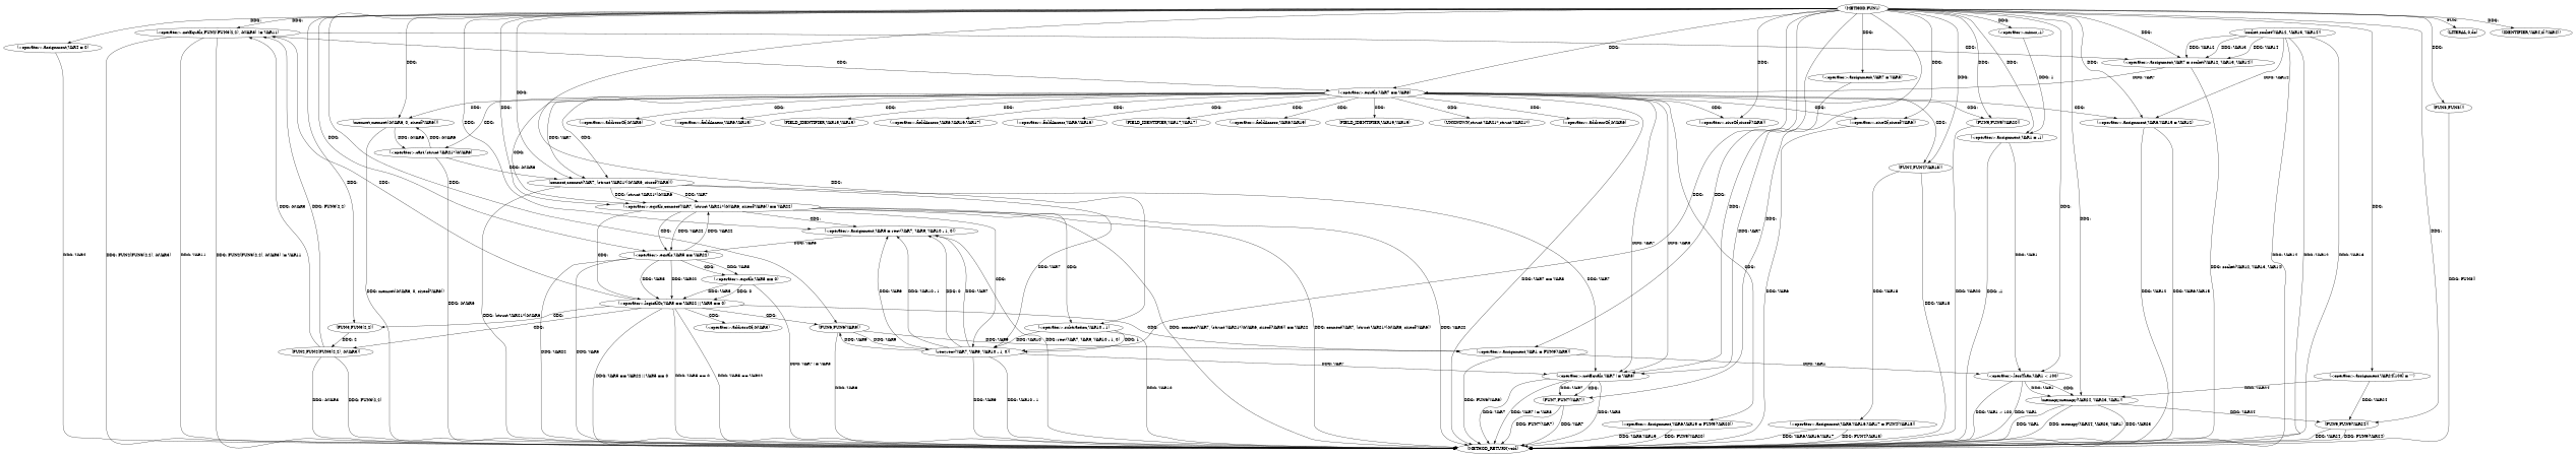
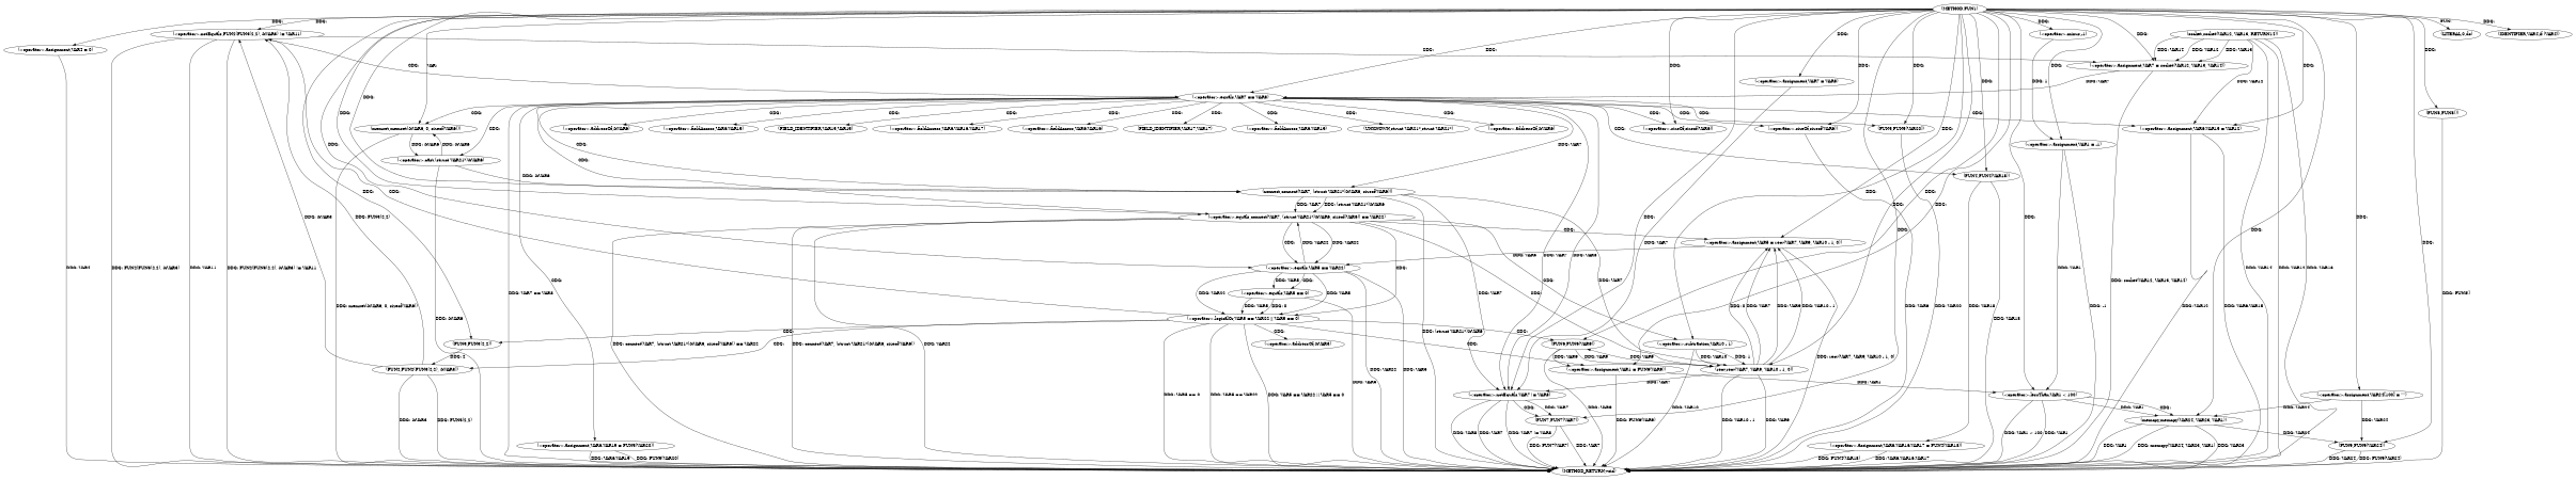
  digraph {
    n1 [label="(METHOD,FUN1)"]
    n2 [label="(<operator>.assignment,VAR1 = -1)"]
    n3 [label="(<operator>.minus,-1)"]
    n4 [label="(<operator>.assignment,VAR4 = 0)"]
    n5 [label="(<operator>.assignment,VAR7 = VAR8)"]
    n6 [label="(<operator>.notEquals,FUN2(FUN3(2,2), &VAR3) != VAR11)"]
    n7 [label="(FUN3,FUN3(2,2))"]
    n8 [label="(<operator>.assignment,VAR7 = socket(VAR12, VAR13, VAR14))"]
    n9 [label="(<operator>.equals,VAR7 == VAR8)"]
    n10 [label="(memset,memset(&VAR6, 0, sizeof(VAR6)))"]
    n11 [label="(<operator>.sizeOf,sizeof(VAR6))"]
    n12 [label="(<operator>.assignment,VAR6.VAR15 = VAR12)"]
    n13 [label="(FUN4,FUN4(VAR18))"]
    n14 [label="(FUN5,FUN5(VAR20))"]
    n15 [label="(<operator>.equals,connect(VAR7, (struct VAR21*)&VAR6, sizeof(VAR6)) == VAR22)"]
    n16 [label="(connect,connect(VAR7, (struct VAR21*)&VAR6, sizeof(VAR6)))"]
    n17 [label="(<operator>.sizeOf,sizeof(VAR6))"]
    n18 [label="(<operator>.assignment,VAR5 = recv(VAR7, VAR9, VAR10 - 1, 0))"]
    n19 [label="(recv,recv(VAR7, VAR9, VAR10 - 1, 0))"]
    n20 [label="(<operator>.subtraction,VAR10 - 1)"]
    n21 [label="(<operator>.equals,VAR5 == VAR22)"]
    n22 [label="(<operator>.assignment,VAR1 = FUN6(VAR9))"]
    n23 [label="(FUN6,FUN6(VAR9))"]
    n24 [label="(LITERAL,0,do)"]
    n25 [label="(<operator>.notEquals,VAR7 != VAR8)"]
    n26 [label="(FUN7,FUN7(VAR7))"]
    n27 [label="(IDENTIFIER,VAR4,if (VAR4))"]
    n28 [label="(FUN8,FUN8())"]
    n29 [label="(<operator>.assignment,VAR24[100] = \"\")"]
    n30 [label="(<operator>.lessThan,VAR1 < 100)"]
    n31 [label="(memcpy,memcpy(VAR24, VAR23, VAR1))"]
    n32 [label="(FUN9,FUN9(VAR24))"]
    n33 [label="(METHOD_RETURN,void)"]
    n34 [label="(FUN2,FUN2(FUN3(2,2), &VAR3))"]
-   n35 [label="(socket,socket(VAR12, VAR13, VAR14))"]
+   n35 [label="(socket,socket(VAR12, VAR13, RETURN14))"]
    n36 [label="(<operator>.assignment,VAR6.VAR19 = FUN5(VAR20))"]
    n37 [label="(<operator>.cast,(struct VAR21*)&VAR6)"]
    n38 [label="(<operator>.addressOf,&VAR6)"]
    n39 [label="(<operator>.fieldAccess,VAR6.VAR15)"]
    n40 [label="(FIELD_IDENTIFIER,VAR15,VAR15)"]
    n41 [label="(<operator>.fieldAccess,VAR6.VAR16.VAR17)"]
    n42 [label="(<operator>.fieldAccess,VAR6.VAR16)"]
    n43 [label="(FIELD_IDENTIFIER,VAR17,VAR17)"]
    n44 [label="(<operator>.fieldAccess,VAR6.VAR19)"]
-   n45 [label="(FIELD_IDENTIFIER,VAR19,VAR19)"]
    n46 [label="(UNKNOWN,struct VAR21*,struct VAR21*)"]
    n47 [label="(<operator>.addressOf,&VAR6)"]
    n48 [label="(<operator>.assignment,VAR6.VAR16.VAR17 = FUN4(VAR18))"]
    n49 [label="(<operator>.logicalOr,VAR5 == VAR22 || VAR5 == 0)"]
    n50 [label="(<operator>.equals,VAR5 == 0)"]
    n51 [label="(<operator>.addressOf,&VAR3)"]
    n1 -> n2 [label="DDG: "]
    n1 -> n3 [label="DDG: "]
    n1 -> n4 [label="DDG: "]
    n1 -> n5 [label="DDG: "]
    n1 -> n6 [label="DDG: "]
    n1 -> n7 [label="DDG: "]
    n1 -> n8 [label="DDG: "]
    n1 -> n9 [label="DDG: "]
-   n1 -> n10 [label="DDG: "]
+   n1 -> n10 [label="VAR: "]
    n1 -> n11 [label="DDG: "]
    n1 -> n12 [label="DDG: "]
    n1 -> n13 [label="DDG: "]
    n1 -> n14 [label="DDG: "]
    n1 -> n15 [label="DDG: "]
    n1 -> n16 [label="DDG: "]
    n1 -> n17 [label="DDG: "]
    n1 -> n18 [label="DDG: "]
    n1 -> n19 [label="DDG: "]
    n1 -> n20 [label="DDG: "]
    n1 -> n21 [label="DDG: "]
    n1 -> n22 [label="DDG: "]
    n1 -> n23 [label="DDG: "]
    n1 -> n24 [label="FUN: "]
    n1 -> n25 [label="DDG: "]
    n1 -> n26 [label="DDG: "]
    n1 -> n27 [label="DDG: "]
    n1 -> n28 [label="DDG: "]
    n1 -> n29 [label="DDG: "]
    n1 -> n30 [label="DDG: "]
    n1 -> n31 [label="DDG: "]
    n1 -> n32 [label="DDG: "]
    n2 -> n30 [label="DDG: VAR1"]
    n2 -> n33 [label="DDG: -1"]
    n3 -> n2 [label="DDG: 1"]
    n4 -> n33 [label="DDG: VAR4"]
    n5 -> n25 [label="DDG: VAR7"]
    n6 -> n8 [label="CDG: "]
    n6 -> n9 [label="CDG: "]
    n6 -> n33 [label="DDG: VAR11"]
    n6 -> n33 [label="DDG: FUN2(FUN3(2,2), &VAR3) != VAR11"]
    n6 -> n33 [label="DDG: FUN2(FUN3(2,2), &VAR3)"]
    n7 -> n34 [label="DDG: 2"]
    n8 -> n9 [label="DDG: VAR7"]
    n8 -> n33 [label="DDG: socket(VAR12, VAR13, VAR14)"]
    n9 -> n10 [label="CDG: "]
    n9 -> n11 [label="CDG: "]
    n9 -> n12 [label="CDG: "]
    n9 -> n13 [label="CDG: "]
    n9 -> n14 [label="CDG: "]
    n9 -> n15 [label="CDG: "]
    n9 -> n16 [label="DDG: VAR7"]
    n9 -> n16 [label="CDG: "]
    n9 -> n17 [label="CDG: "]
    n9 -> n25 [label="DDG: VAR7"]
    n9 -> n25 [label="DDG: VAR8"]
    n9 -> n33 [label="DDG: VAR7 == VAR8"]
    n9 -> n36 [label="CDG: "]
    n9 -> n37 [label="CDG: "]
    n9 -> n38 [label="CDG: "]
    n9 -> n39 [label="CDG: "]
    n9 -> n40 [label="CDG: "]
    n9 -> n41 [label="CDG: "]
    n9 -> n42 [label="CDG: "]
    n9 -> n43 [label="CDG: "]
    n9 -> n44 [label="CDG: "]
-   n9 -> n45 [label="CDG: "]
    n9 -> n46 [label="CDG: "]
    n9 -> n47 [label="CDG: "]
    n10 -> n33 [label="DDG: memset(&VAR6, 0, sizeof(VAR6))"]
    n10 -> n37 [label="DDG: &VAR6"]
    n12 -> n33 [label="DDG: VAR6.VAR15"]
    n12 -> n33 [label="DDG: VAR12"]
    n13 -> n33 [label="DDG: VAR18"]
    n13 -> n48 [label="DDG: VAR18"]
    n14 -> n33 [label="DDG: VAR20"]
    n15 -> n18 [label="CDG: "]
    n15 -> n19 [label="CDG: "]
    n15 -> n20 [label="CDG: "]
    n15 -> n21 [label="DDG: VAR22"]
    n15 -> n21 [label="CDG: "]
    n15 -> n33 [label="DDG: VAR22"]
    n15 -> n33 [label="DDG: connect(VAR7, (struct VAR21*)&VAR6, sizeof(VAR6)) == VAR22"]
    n15 -> n33 [label="DDG: connect(VAR7, (struct VAR21*)&VAR6, sizeof(VAR6))"]
    n15 -> n49 [label="CDG: "]
    n16 -> n15 [label="DDG: VAR7"]
    n16 -> n15 [label="DDG: (struct VAR21*)&VAR6"]
    n16 -> n19 [label="DDG: VAR7"]
    n16 -> n25 [label="DDG: VAR7"]
    n16 -> n33 [label="DDG: (struct VAR21*)&VAR6"]
    n17 -> n33 [label="DDG: VAR6"]
    n18 -> n21 [label="DDG: VAR5"]
    n18 -> n33 [label="DDG: recv(VAR7, VAR9, VAR10 - 1, 0)"]
    n19 -> n18 [label="DDG: VAR7"]
    n19 -> n18 [label="DDG: VAR9"]
    n19 -> n18 [label="DDG: VAR10 - 1"]
    n19 -> n18 [label="DDG: 0"]
    n19 -> n23 [label="DDG: VAR9"]
    n19 -> n25 [label="DDG: VAR7"]
    n19 -> n33 [label="DDG: VAR10 - 1"]
    n19 -> n33 [label="DDG: VAR9"]
    n20 -> n19 [label="DDG: VAR10"]
    n20 -> n19 [label="DDG: 1"]
    n20 -> n33 [label="DDG: VAR10"]
    n21 -> n15 [label="DDG: VAR22"]
    n21 -> n33 [label="DDG: VAR22"]
    n21 -> n33 [label="DDG: VAR5"]
    n21 -> n49 [label="DDG: VAR5"]
    n21 -> n49 [label="DDG: VAR22"]
    n21 -> n50 [label="DDG: VAR5"]
    n21 -> n50 [label="CDG: "]
    n22 -> n30 [label="DDG: VAR1"]
    n22 -> n33 [label="DDG: FUN6(VAR9)"]
    n23 -> n19 [label="DDG: VAR9"]
    n23 -> n22 [label="DDG: VAR9"]
    n23 -> n33 [label="DDG: VAR9"]
    n25 -> n26 [label="DDG: VAR7"]
    n25 -> n26 [label="CDG: "]
    n25 -> n33 [label="DDG: VAR7"]
    n25 -> n33 [label="DDG: VAR8"]
    n25 -> n33 [label="DDG: VAR7 != VAR8"]
    n26 -> n33 [label="DDG: VAR7"]
    n26 -> n33 [label="DDG: FUN7(VAR7)"]
    n28 -> n33 [label="DDG: FUN8()"]
    n29 -> n31 [label="DDG: VAR24"]
    n29 -> n32 [label="DDG: VAR24"]
    n30 -> n31 [label="DDG: VAR1"]
    n30 -> n31 [label="CDG: "]
    n30 -> n33 [label="DDG: VAR1 < 100"]
    n30 -> n33 [label="DDG: VAR1"]
    n31 -> n32 [label="DDG: VAR24"]
    n31 -> n33 [label="DDG: VAR1"]
    n31 -> n33 [label="DDG: memcpy(VAR24, VAR23, VAR1)"]
    n31 -> n33 [label="DDG: VAR23"]
    n32 -> n33 [label="DDG: VAR24"]
    n32 -> n33 [label="DDG: FUN9(VAR24)"]
    n34 -> n6 [label="DDG: FUN3(2,2)"]
    n34 -> n6 [label="DDG: &VAR3"]
    n34 -> n33 [label="DDG: FUN3(2,2)"]
    n34 -> n33 [label="DDG: &VAR3"]
    n35 -> n8 [label="DDG: VAR12"]
    n35 -> n8 [label="DDG: VAR13"]
    n35 -> n8 [label="DDG: VAR14"]
    n35 -> n12 [label="DDG: VAR12"]
    n35 -> n33 [label="DDG: VAR14"]
    n35 -> n33 [label="DDG: VAR12"]
    n35 -> n33 [label="DDG: VAR13"]
    n36 -> n33 [label="DDG: VAR6.VAR19"]
    n36 -> n33 [label="DDG: FUN5(VAR20)"]
    n37 -> n10 [label="DDG: &VAR6"]
    n37 -> n16 [label="DDG: &VAR6"]
    n37 -> n33 [label="DDG: &VAR6"]
    n48 -> n33 [label="DDG: VAR6.VAR16.VAR17"]
    n48 -> n33 [label="DDG: FUN4(VAR18)"]
    n49 -> n6 [label="CDG: "]
    n49 -> n7 [label="CDG: "]
    n49 -> n22 [label="CDG: "]
    n49 -> n23 [label="CDG: "]
    n49 -> n33 [label="DDG: VAR5 == VAR22 || VAR5 == 0"]
    n49 -> n33 [label="DDG: VAR5 == 0"]
    n49 -> n33 [label="DDG: VAR5 == VAR22"]
    n49 -> n34 [label="CDG: "]
    n49 -> n51 [label="CDG: "]
-   n50 -> n33 [label="DDG: VAR7 != VAR8"]
+   n50 -> n33 [label="DDG: VAR5"]
    n50 -> n49 [label="DDG: VAR5"]
    n50 -> n49 [label="DDG: 0"]
  }
